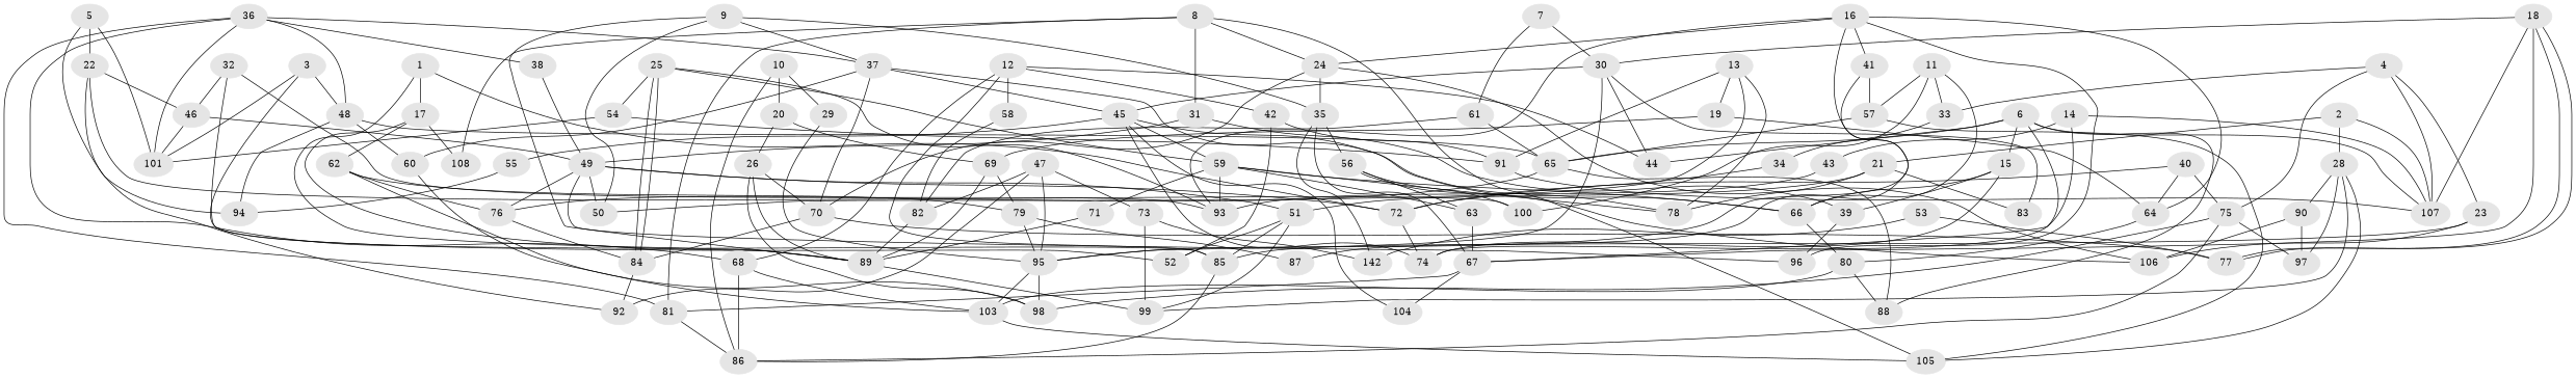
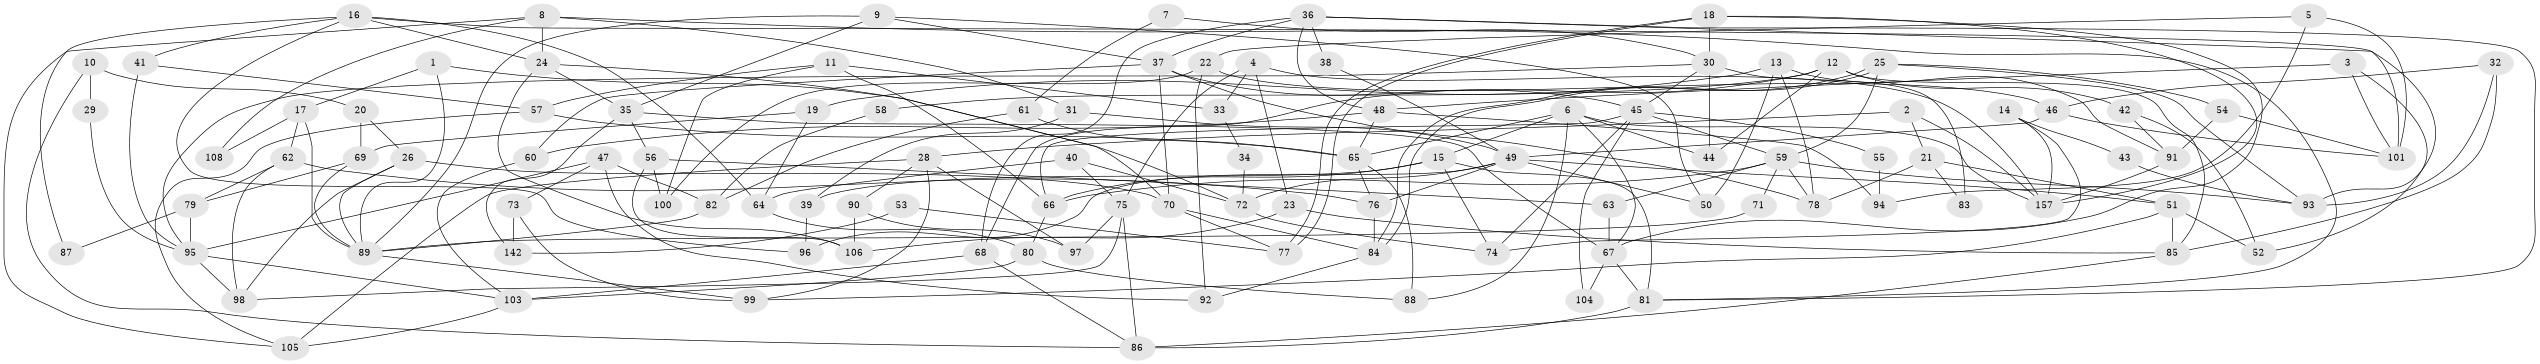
  graph {
    fontname="DejaVu Serif"
    node [color=gray90 fontname="DejaVu Serif" style=filled]
    edge [fontname="DejaVu Serif"]
    1
    17
    72
    89
    108
    62
    74
    99
    2
    21
    28
-   107
+   107 [label=157]
    78
    51
    83
    105
    90
    97
    3
    48
    52
    101
    94
    65
    60
    4
    23
    33
    75
    85
    106
    34
    86
    98
    5
    22
    100
    46
    92
    6
    15
    44
    67
    88
    81
    66
    39
    76
    104
    7
    30
    61
    95
    45
    82
    8
    24
    31
    35
    70
    49
    9
    37
    50
    56
    n66 [label=142]
    10
    20
    29
    69
    26
    11
    57
    80
    12
    42
    58
    68
    91
    103
    13
    19
    64
    14
    43
    93
    96
    16
    41
    87
    79
    18
    77
    84
    25
    54
    59
    63
    71
    55
    32
    36
    38
    40
    47
    73
    53
    1 -- 17
    1 -- 72
    1 -- 89
    17 -- 89
    17 -- 108
    17 -- 62
    72 -- 74
    89 -- 99
    62 -- 98
    62 -- 76
    62 -- 79
    2 -- 21
    2 -- 28
    2 -- 107
    21 -- 78
    21 -- 51
    21 -- 83
    28 -- 99
    28 -- 105
    28 -- 90
    28 -- 97
    51 -- 99
    51 -- 52
    51 -- 85
    90 -- 97
    90 -- 106
    3 -- 48
    3 -- 52
    3 -- 101
    48 -- 94
    48 -- 65
    48 -- 60
    65 -- 88
    65 -- 76
    60 -- 103
    4 -- 107
    4 -- 23
    4 -- 33
    4 -- 75
    23 -- 85
    23 -- 106
    33 -- 34
    75 -- 97
    75 -- 86
    75 -- 98
    85 -- 86
    34 -- 72
    5 -- 101
    5 -- 94
    5 -- 22
    22 -- 100
    22 -- 46
    22 -- 92
    46 -- 101
    46 -- 49
    6 -- 107
    6 -- 65
    6 -- 15
    6 -- 44
    6 -- 67
    6 -- 88
    15 -- 74
+   15 -- 81
    15 -- 66
    15 -- 39
    67 -- 81
    67 -- 104
    81 -- 86
    66 -- 80
    39 -- 96
    76 -- 84
    7 -- 30
    7 -- 61
    30 -- 83
    30 -- 44
    30 -- 95
    30 -- 45
    61 -- 65
    61 -- 82
    95 -- 98
    95 -- 103
    45 -- 74
    45 -- 66
    45 -- 104
    45 -- 59
    45 -- 55
    82 -- 89
    8 -- 108
    8 -- 105
    8 -- 81
    8 -- 24
    8 -- 31
    24 -- 106
    24 -- 35
    24 -- 70
    31 -- 39
    31 -- 49
    35 -- 67
    35 -- 56
    35 -- n66
    70 -- 77
    70 -- 84
    49 -- 72
    49 -- 51
    49 -- 76
    49 -- 50
    49 -- 96
    9 -- 89
    9 -- 35
    9 -- 37
    9 -- 50
    37 -- 78
    37 -- 60
    37 -- 45
    37 -- 70
    56 -- 106
    56 -- 100
    56 -- 63
    10 -- 86
    10 -- 20
    10 -- 29
    20 -- 69
    20 -- 26
    29 -- 95
    69 -- 89
    69 -- 79
    26 -- 89
    26 -- 98
    26 -- 70
    11 -- 33
    11 -- 100
    11 -- 66
    11 -- 57
    57 -- 105
    57 -- 65
    80 -- 88
    80 -- 103
    12 -- 85
    12 -- 44
    12 -- 42
    12 -- 58
    12 -- 68
    42 -- 52
    42 -- 91
    58 -- 82
    68 -- 86
    68 -- 103
    91 -- 107
    103 -- 105
    13 -- 78
    13 -- 50
    13 -- 91
    13 -- 19
    19 -- 69
    19 -- 64
    64 -- 80
    14 -- 74
    14 -- 107
    14 -- 43
    43 -- 93
    16 -- 24
    16 -- 64
    16 -- 93
    16 -- 96
    16 -- 41
    16 -- 87
    41 -- 95
    41 -- 57
    79 -- 95
    79 -- 87
    18 -- 107
    18 -- 67
    18 -- 30
    18 -- 77
    18 -- 77
    84 -- 92
    25 -- 93
    25 -- 84
    25 -- 84
    25 -- 54
    25 -- 59
    54 -- 101
    54 -- 91
    59 -- 78
    59 -- 66
    59 -- 93
    59 -- 63
    59 -- 71
    63 -- 67
    71 -- 89
    55 -- 94
    32 -- 85
    32 -- 46
    32 -- 93
    36 -- 48
    36 -- 101
    36 -- 81
    36 -- 37
    36 -- 68
    36 -- 38
    38 -- 49
    40 -- 72
    40 -- 75
    40 -- 64
    47 -- 92
    47 -- 95
    47 -- 82
    47 -- 73
    73 -- 99
    73 -- n66
    53 -- n66
    53 -- 77
  }
